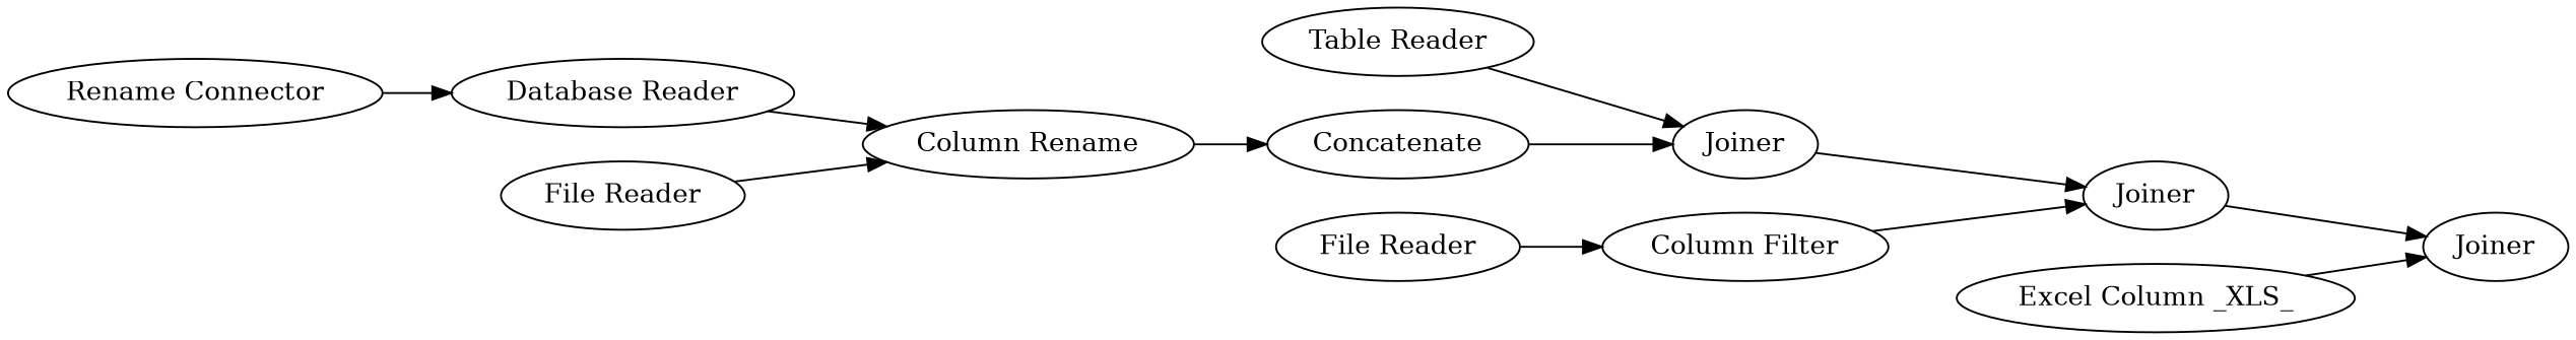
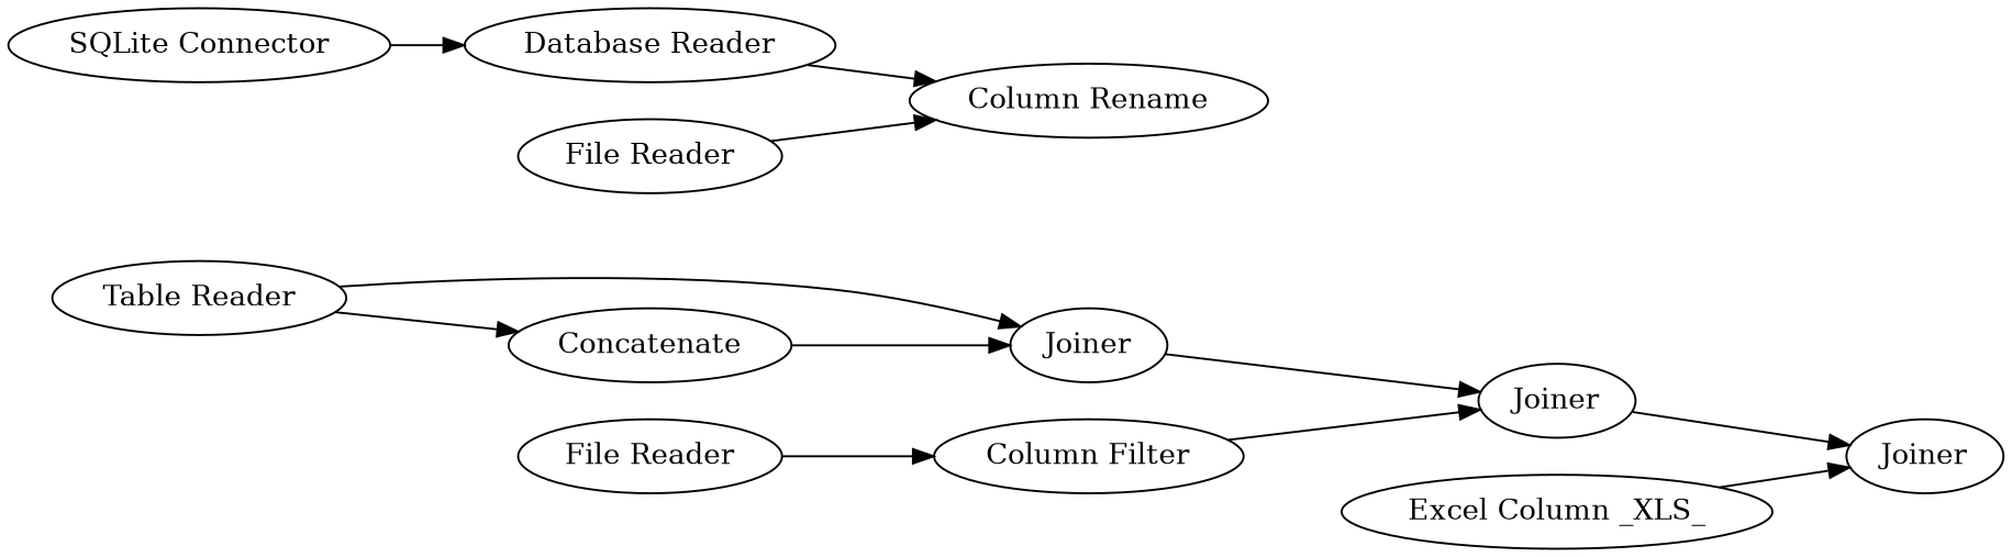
  digraph {
    rankdir=LR
    n1 [label="Table Reader"]
    n2 [label=Joiner]
    n3 [label=Joiner]
    n4 [label=Joiner]
    n5 [label="Column Filter"]
-   n6 [label="Rename Connector"]
+   n6 [label="SQLite Connector"]
    n7 [label="Database Reader"]
    n8 [label="Column Rename"]
    n9 [label=Concatenate]
    n10 [label="Excel Column _XLS_"]
    n11 [label="File Reader"]
    n12 [label="File Reader"]
    n1 -> n2
    n2 -> n3
    n3 -> n4
    n5 -> n3
    n6 -> n7
    n7 -> n8
-   n8 -> n9
+   n1 -> n9
    n9 -> n2
    n10 -> n4
    n11 -> n8
    n12 -> n5
  }
